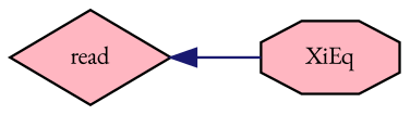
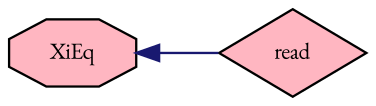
  digraph {
    rankdir=LR
    fontname="EB Garamond"
    node [color=black fillcolor=lightpink fontname="EB Garamond" fontsize=10 style=filled]
    n1 [fontcolor=black height=0.2 label=read shape=diamond width=0.4]
    n2 [height=0.2 label=XiEq shape=octagon width=0.4]
-   n1 -> n2 [color=midnightblue dir=back fontname="EB Garamond" fontsize=10 labelfontname=Helvetica labelfontsize=10 style=solid]
+   n2 -> n1 [color=midnightblue dir=back fontname="EB Garamond" fontsize=10 labelfontname=Helvetica labelfontsize=10 style=solid]
  }
